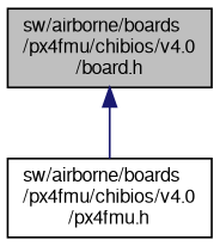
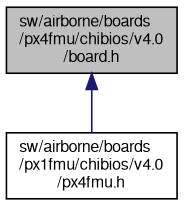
  digraph {
    node [color=black fontname=FreeSans fontsize=10 shape=record style=filled]
    n1 [fillcolor=grey75 fontcolor=black height=0.2 label="sw/airborne/boards\l/px4fmu/chibios/v4.0\l/board.h" width=0.4]
-   n2 [fillcolor=white height=0.2 label="sw/airborne/boards\l/px4fmu/chibios/v4.0\l/px4fmu.h" width=0.4]
+   n2 [fillcolor=white height=0.2 label="sw/airborne/boards\l/px1fmu/chibios/v4.0\l/px4fmu.h" width=0.4]
    n1 -> n2 [color=midnightblue dir=back fontname=FreeSans fontsize=10 labelfontname=FreeSans labelfontsize=10 style=solid]
  }
